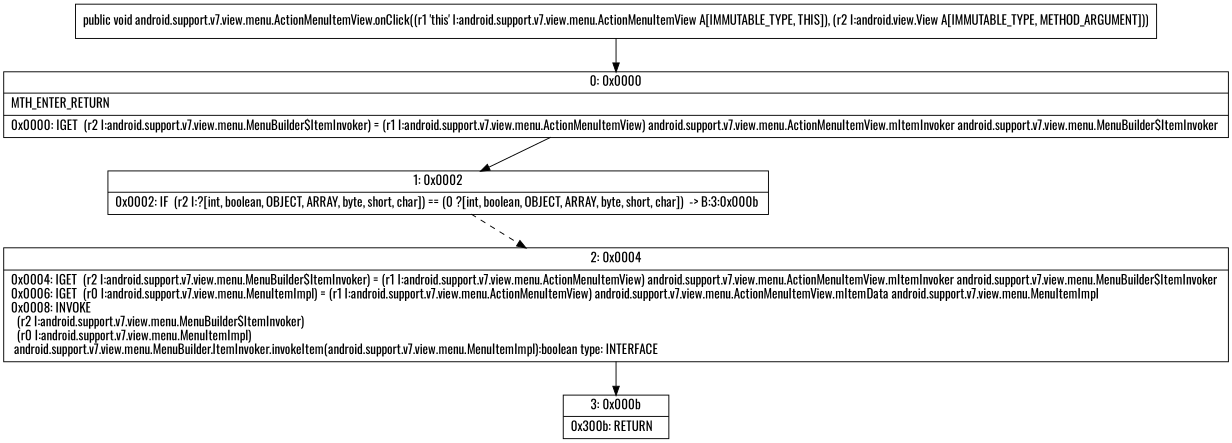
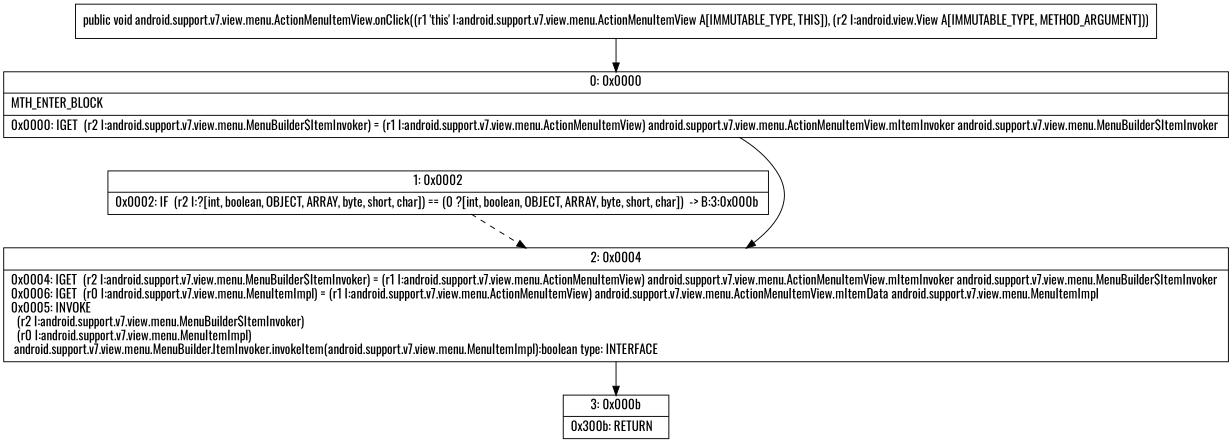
  digraph {
    fontname=Oswald
    node [fontname=Oswald shape=record]
    edge [fontname=Oswald]
-   n1 [label="{0\:\ 0x0000|MTH_ENTER_RETURN\l|0x0000: IGET  (r2 I:android.support.v7.view.menu.MenuBuilder$ItemInvoker) = (r1 I:android.support.v7.view.menu.ActionMenuItemView) android.support.v7.view.menu.ActionMenuItemView.mItemInvoker android.support.v7.view.menu.MenuBuilder$ItemInvoker \l}"]
+   n1 [label="{0\:\ 0x0000|MTH_ENTER_BLOCK\l|0x0000: IGET  (r2 I:android.support.v7.view.menu.MenuBuilder$ItemInvoker) = (r1 I:android.support.v7.view.menu.ActionMenuItemView) android.support.v7.view.menu.ActionMenuItemView.mItemInvoker android.support.v7.view.menu.MenuBuilder$ItemInvoker \l}"]
    n2 [label="{1\:\ 0x0002|0x0002: IF  (r2 I:?[int, boolean, OBJECT, ARRAY, byte, short, char]) == (0 ?[int, boolean, OBJECT, ARRAY, byte, short, char])  \-\> B:3:0x000b \l}"]
-   n3 [label="{2\:\ 0x0004|0x0004: IGET  (r2 I:android.support.v7.view.menu.MenuBuilder$ItemInvoker) = (r1 I:android.support.v7.view.menu.ActionMenuItemView) android.support.v7.view.menu.ActionMenuItemView.mItemInvoker android.support.v7.view.menu.MenuBuilder$ItemInvoker \l0x0006: IGET  (r0 I:android.support.v7.view.menu.MenuItemImpl) = (r1 I:android.support.v7.view.menu.ActionMenuItemView) android.support.v7.view.menu.ActionMenuItemView.mItemData android.support.v7.view.menu.MenuItemImpl \l0x0008: INVOKE  \l  (r2 I:android.support.v7.view.menu.MenuBuilder$ItemInvoker)\l  (r0 I:android.support.v7.view.menu.MenuItemImpl)\l android.support.v7.view.menu.MenuBuilder.ItemInvoker.invokeItem(android.support.v7.view.menu.MenuItemImpl):boolean type: INTERFACE \l}"]
+   n3 [label="{2\:\ 0x0004|0x0004: IGET  (r2 I:android.support.v7.view.menu.MenuBuilder$ItemInvoker) = (r1 I:android.support.v7.view.menu.ActionMenuItemView) android.support.v7.view.menu.ActionMenuItemView.mItemInvoker android.support.v7.view.menu.MenuBuilder$ItemInvoker \l0x0006: IGET  (r0 I:android.support.v7.view.menu.MenuItemImpl) = (r1 I:android.support.v7.view.menu.ActionMenuItemView) android.support.v7.view.menu.ActionMenuItemView.mItemData android.support.v7.view.menu.MenuItemImpl \l0x0005: INVOKE  \l  (r2 I:android.support.v7.view.menu.MenuBuilder$ItemInvoker)\l  (r0 I:android.support.v7.view.menu.MenuItemImpl)\l android.support.v7.view.menu.MenuBuilder.ItemInvoker.invokeItem(android.support.v7.view.menu.MenuItemImpl):boolean type: INTERFACE \l}"]
    n4 [label="{3\:\ 0x000b|0x300b: RETURN   \l}"]
    n5 [label="{public void android.support.v7.view.menu.ActionMenuItemView.onClick((r1 'this' I:android.support.v7.view.menu.ActionMenuItemView A[IMMUTABLE_TYPE, THIS]), (r2 I:android.view.View A[IMMUTABLE_TYPE, METHOD_ARGUMENT])) }"]
-   n1 -> n2
+   n1 -> n3
    n2 -> n3 [style=dashed]
    n3 -> n4
    n5 -> n1
  }
